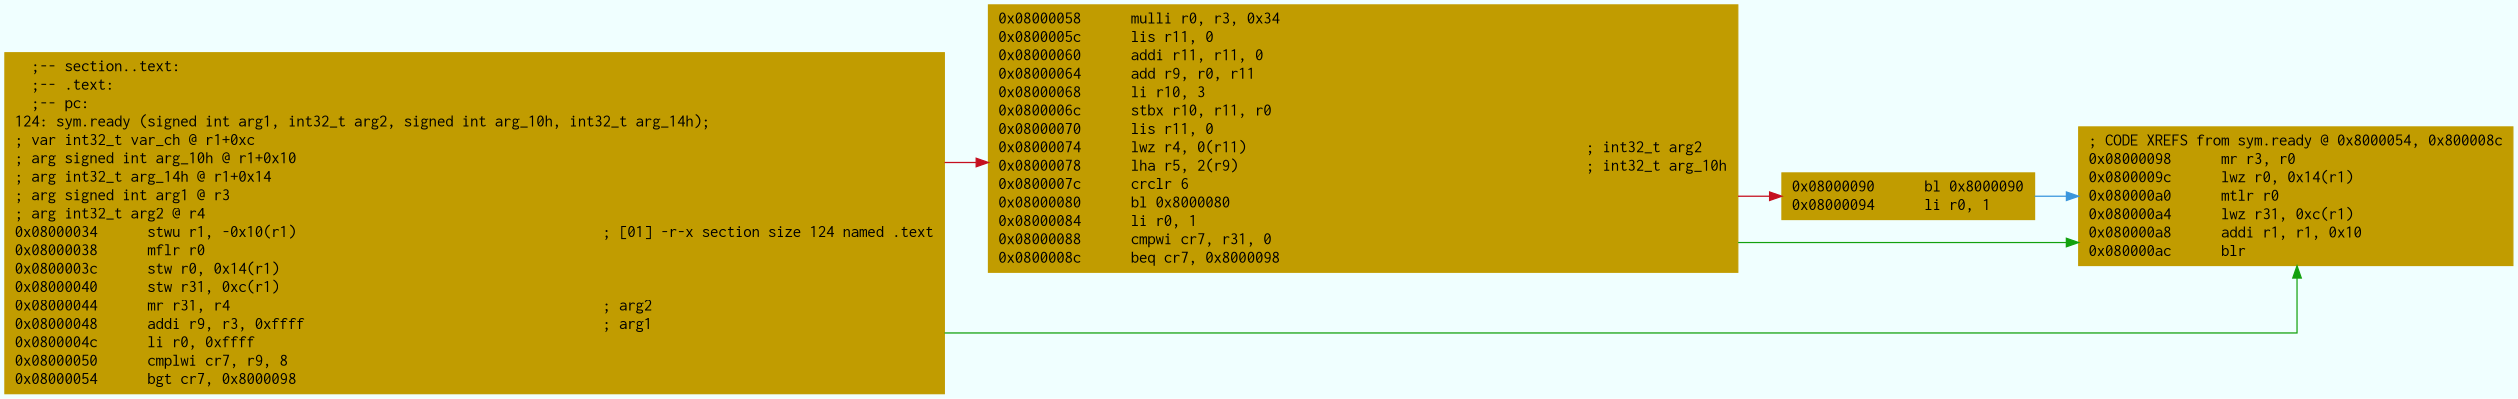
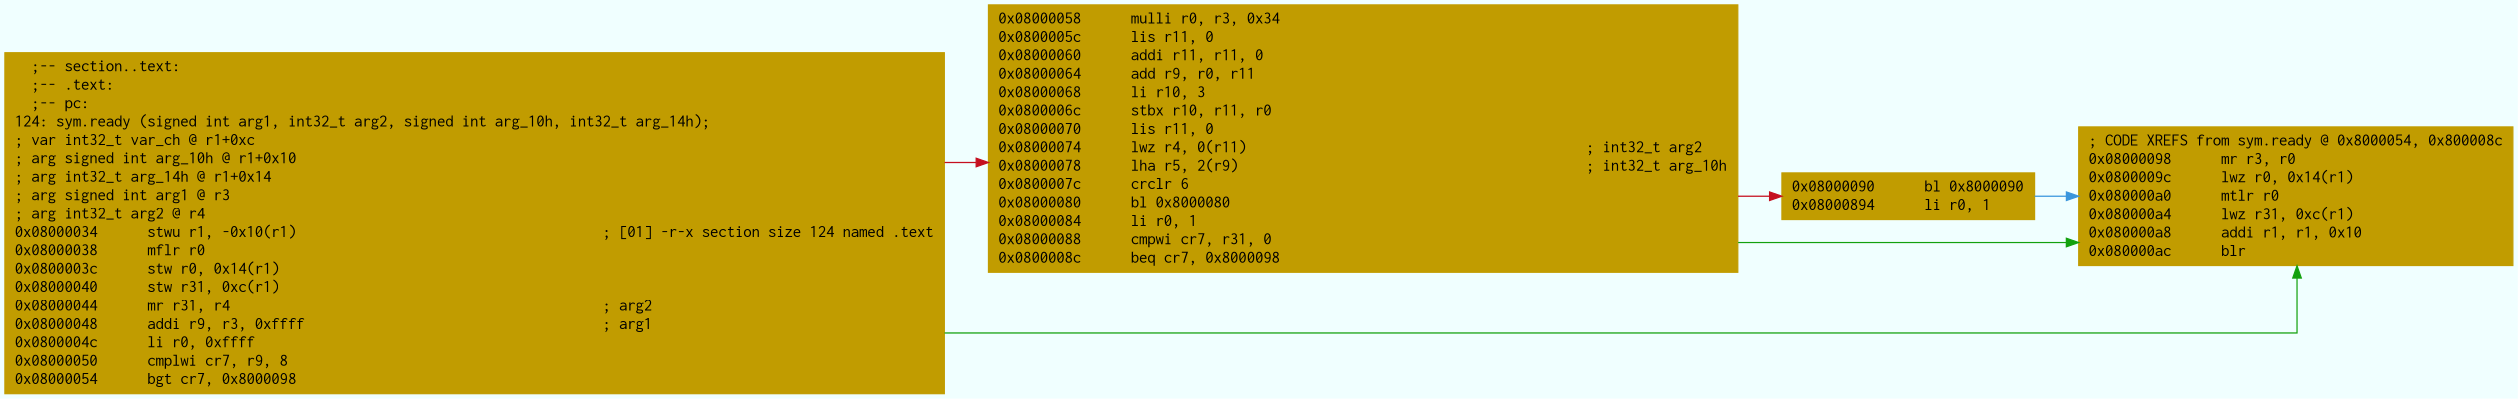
  digraph {
    bgcolor=azure
    fontname=Courier
    fontsize=8
    splines=ortho
    rankdir=LR
    node [color="#c19c00" fillcolor="#c19c00" fontname=Courier shape=box style=filled]
    edge [arrowhead=normal color="#c50f1f"]
    n1 [label="  ;-- section..text:\l  ;-- .text:\l  ;-- pc:\l124: sym.ready (signed int arg1, int32_t arg2, signed int arg_10h, int32_t arg_14h);\l; var int32_t var_ch @ r1+0xc\l; arg signed int arg_10h @ r1+0x10\l; arg int32_t arg_14h @ r1+0x14\l; arg signed int arg1 @ r3\l; arg int32_t arg2 @ r4\l0x08000034      stwu r1, -0x10(r1)                                     ; [01] -r-x section size 124 named .text\l0x08000038      mflr r0\l0x0800003c      stw r0, 0x14(r1)\l0x08000040      stw r31, 0xc(r1)\l0x08000044      mr r31, r4                                             ; arg2\l0x08000048      addi r9, r3, 0xffff                                    ; arg1\l0x0800004c      li r0, 0xffff\l0x08000050      cmplwi cr7, r9, 8\l0x08000054      bgt cr7, 0x8000098\l"]
    n2 [label="0x08000058      mulli r0, r3, 0x34\l0x0800005c      lis r11, 0\l0x08000060      addi r11, r11, 0\l0x08000064      add r9, r0, r11\l0x08000068      li r10, 3\l0x0800006c      stbx r10, r11, r0\l0x08000070      lis r11, 0\l0x08000074      lwz r4, 0(r11)                                         ; int32_t arg2\l0x08000078      lha r5, 2(r9)                                          ; int32_t arg_10h\l0x0800007c      crclr 6\l0x08000080      bl 0x8000080\l0x08000084      li r0, 1\l0x08000088      cmpwi cr7, r31, 0\l0x0800008c      beq cr7, 0x8000098\l"]
    n3 [label="; CODE XREFS from sym.ready @ 0x8000054, 0x800008c\l0x08000098      mr r3, r0\l0x0800009c      lwz r0, 0x14(r1)\l0x080000a0      mtlr r0\l0x080000a4      lwz r31, 0xc(r1)\l0x080000a8      addi r1, r1, 0x10\l0x080000ac      blr\l"]
-   n4 [label="0x08000090      bl 0x8000090\l0x08000094      li r0, 1\l"]
+   n4 [label="0x08000090      bl 0x8000090\l0x08000894      li r0, 1\l"]
    n1 -> n2
    n1 -> n3 [color="#13a10e"]
    n2 -> n3 [color="#13a10e"]
    n2 -> n4
    n4 -> n3 [color="#3a96dd"]
  }
